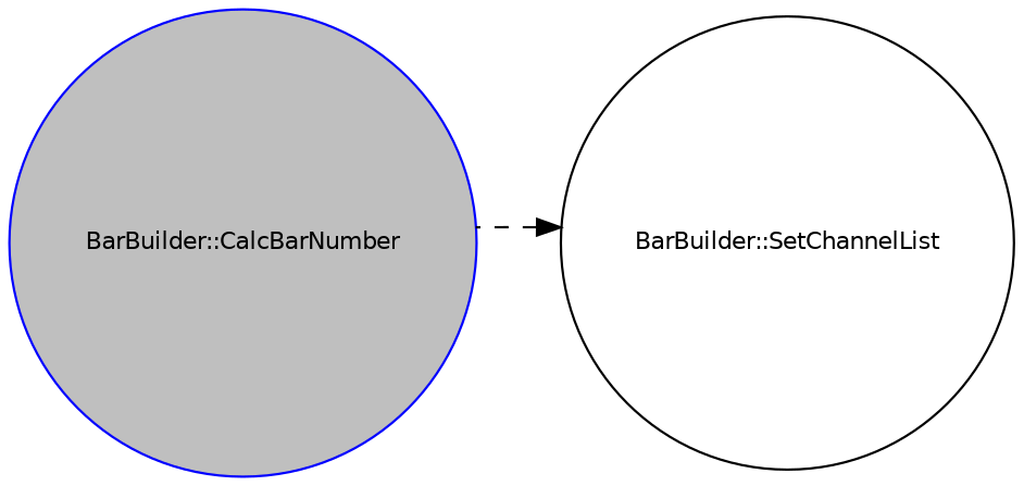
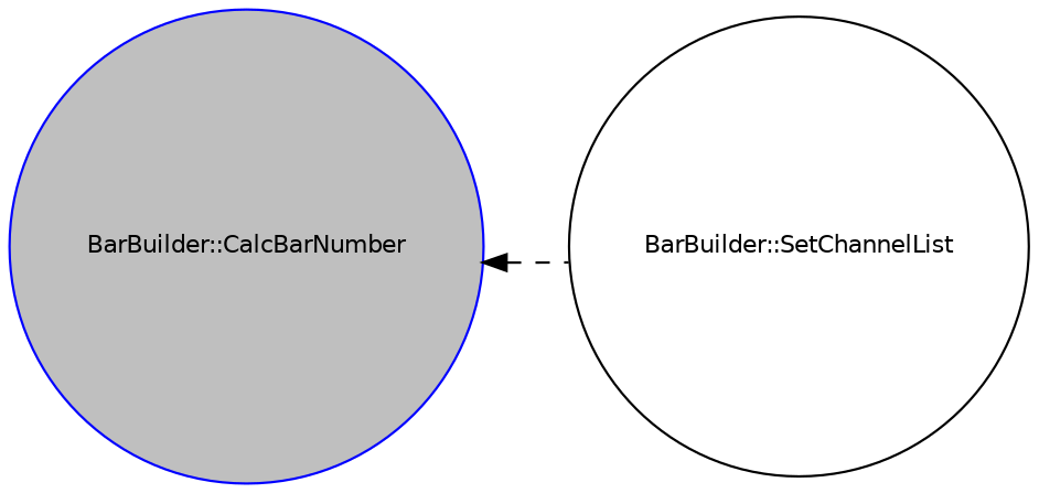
  digraph {
    rankdir=LR
    node [fontname=Helvetica fontsize=10 shape=circle style=filled]
    n1 [color=blue fillcolor=grey75 fontcolor=black height=0.2 label="BarBuilder::CalcBarNumber" width=0.4]
    n2 [color=black fillcolor=white height=0.2 label="BarBuilder::SetChannelList" width=0.4]
-   n2 -> n1 [color=black dir=back fontname=Helvetica fontsize=10 labelfontname=Helvetica labelfontsize=10 style=dashed]
+   n1 -> n2 [color=black dir=back fontname=Helvetica fontsize=10 labelfontname=Helvetica labelfontsize=10 style=dashed]
  }
